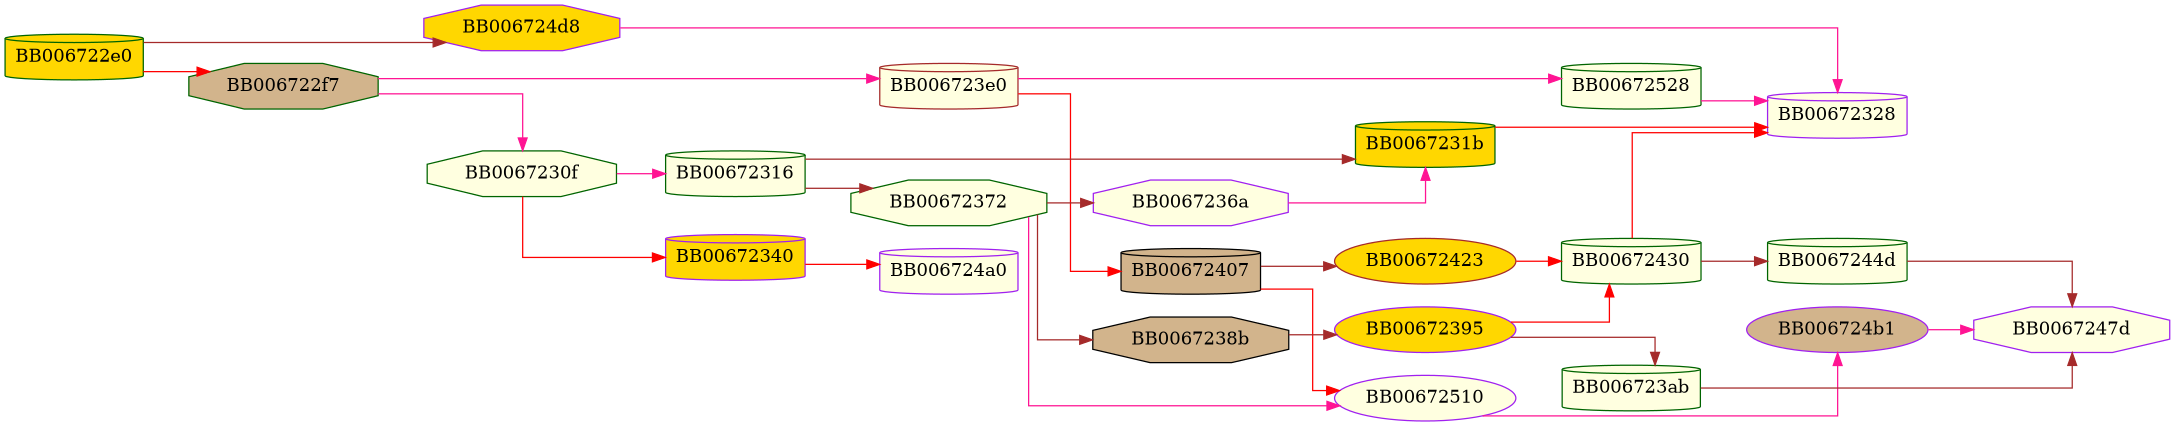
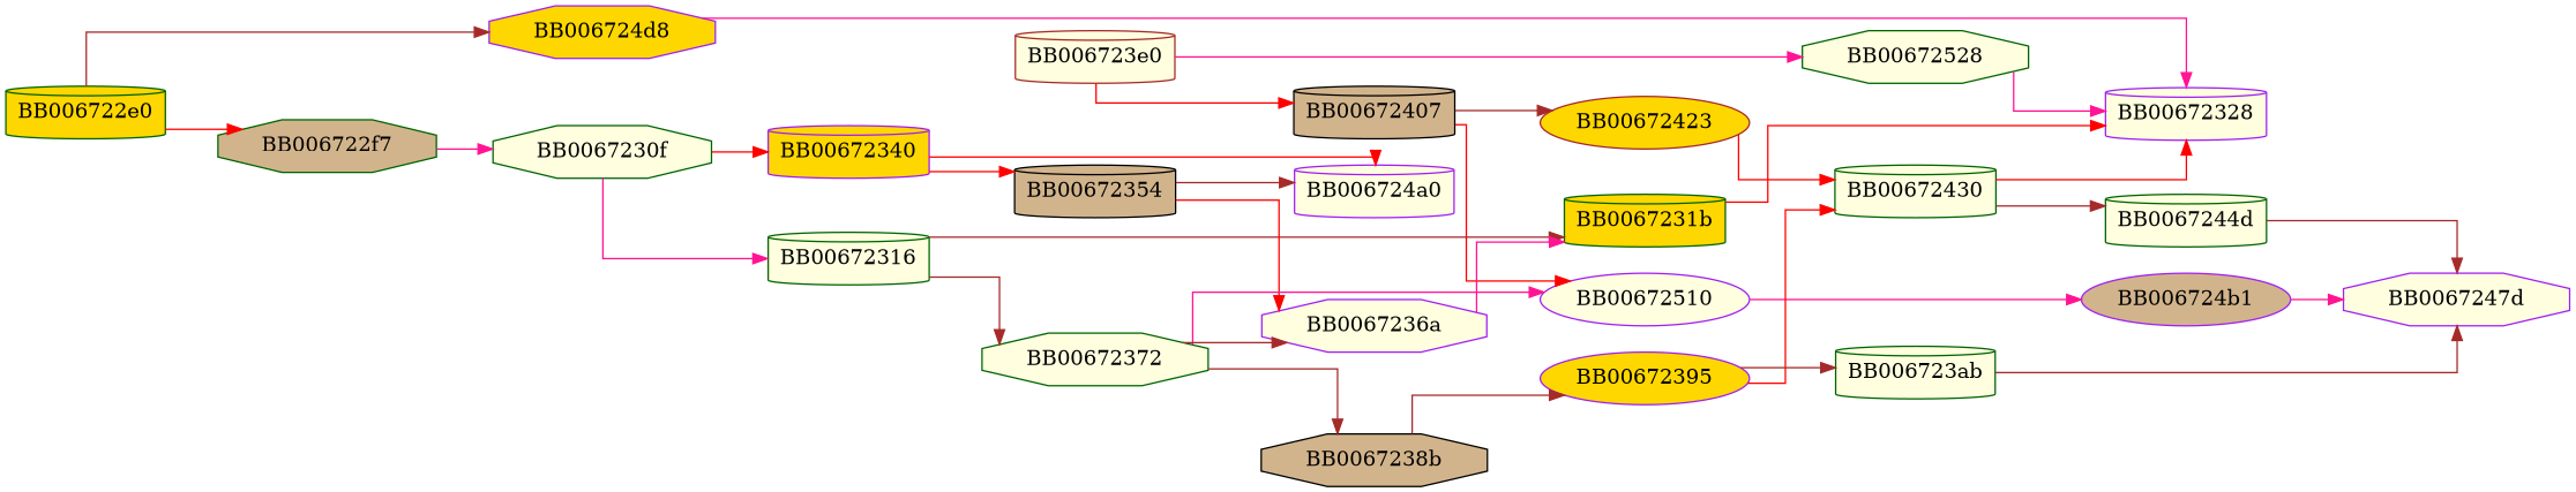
  digraph {
    rankdir=LR
    splines=ortho
    node [color=darkgreen fillcolor=lightyellow shape=cylinder style=filled]
    edge [color=brown]
    BB006722e0 [fillcolor=gold]
    BB006724d8 [color=purple fillcolor=gold shape=octagon]
    BB006722f7 [fillcolor=tan shape=octagon]
    BB00672328 [color=purple]
    BB006723e0 [color=brown]
    BB0067230f [shape=octagon]
-   BB00672528
+   BB00672528 [shape=octagon]
    BB00672407 [color=black fillcolor=tan]
    BB00672340 [color=purple fillcolor=gold]
    BB00672316
    BB00672510 [color=purple shape=ellipse]
    BB00672423 [color=brown fillcolor=gold shape=ellipse]
    BB006724a0 [color=purple]
+   BB00672354 [color=black fillcolor=tan]
    BB00672372 [shape=octagon]
    BB0067231b [fillcolor=gold]
    BB0067236a [color=purple shape=octagon]
    BB0067238b [color=black fillcolor=tan shape=octagon]
    BB006724b1 [color=purple fillcolor=tan shape=ellipse]
    BB00672395 [color=purple fillcolor=gold shape=ellipse]
    BB0067247d [color=purple shape=octagon]
    BB00672430
    BB006723ab
    BB0067244d
    BB006722e0 -> BB006724d8
    BB006722e0 -> BB006722f7 [color=red]
    BB006724d8 -> BB00672328 [color=deeppink]
-   BB006722f7 -> BB006723e0 [color=deeppink]
    BB006722f7 -> BB0067230f [color=deeppink]
    BB006723e0 -> BB00672528 [color=deeppink]
    BB006723e0 -> BB00672407 [color=red]
    BB0067230f -> BB00672340 [color=red]
    BB0067230f -> BB00672316 [color=deeppink]
    BB00672528 -> BB00672328 [color=deeppink]
    BB00672407 -> BB00672510 [color=red]
    BB00672407 -> BB00672423
    BB00672340 -> BB006724a0 [color=red]
+   BB00672340 -> BB00672354 [color=red]
    BB00672316 -> BB00672372
    BB00672316 -> BB0067231b
    BB00672510 -> BB006724b1 [color=deeppink]
    BB00672423 -> BB00672430 [color=red]
+   BB00672354 -> BB006724a0
+   BB00672354 -> BB0067236a [color=red]
    BB00672372 -> BB00672510 [color=deeppink]
    BB00672372 -> BB0067236a
    BB00672372 -> BB0067238b
    BB0067231b -> BB00672328 [color=red]
    BB0067236a -> BB0067231b [color=deeppink]
    BB0067238b -> BB00672395
    BB006724b1 -> BB0067247d [color=deeppink]
    BB00672395 -> BB00672430 [color=red]
    BB00672395 -> BB006723ab
    BB00672430 -> BB00672328 [color=red]
    BB00672430 -> BB0067244d
    BB006723ab -> BB0067247d
    BB0067244d -> BB0067247d
  }
